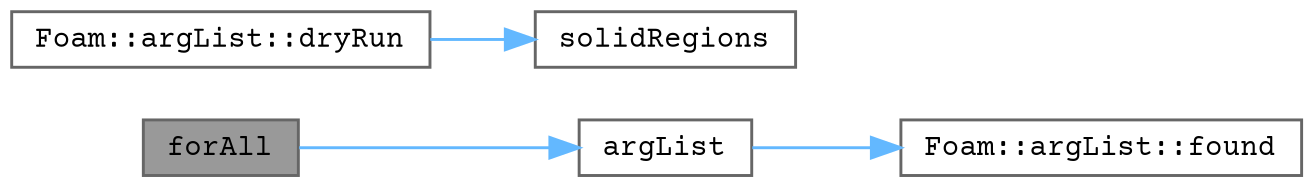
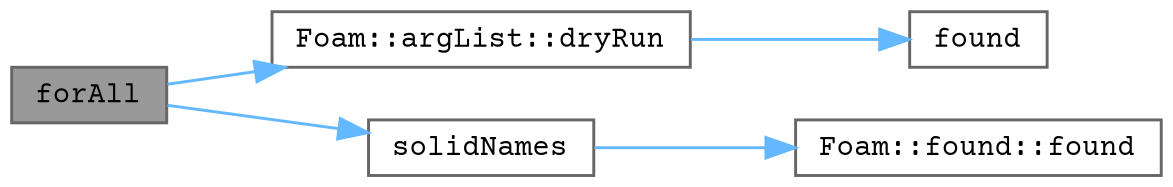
  digraph {
    fontname="Courier Prime"
    rankdir=LR
    node [color=grey40 fillcolor=white fontname="Courier Prime" fontsize=10 shape=box style=filled]
    edge [color=steelblue1 fontname="Courier Prime" fontsize=10 labelfontname=Helvetica labelfontsize=10 style=solid]
    n1 [color=gray40 fillcolor=grey60 fontcolor=black height=0.2 label=forAll width=0.4]
    n2 [height=0.2 label="Foam::argList::dryRun" width=0.4]
-   n3 [height=0.2 label=argList width=0.4]
-   n4 [height=0.2 label=solidRegions width=0.4]
-   n5 [height=0.2 label="Foam::argList::found" width=0.4]
+   n3 [height=0.2 label=solidNames width=0.4]
+   n4 [height=0.2 label=found width=0.4]
+   n5 [height=0.2 label="Foam::found::found" width=0.4]
+   n1 -> n2
    n1 -> n3
    n2 -> n4
    n3 -> n5
  }
